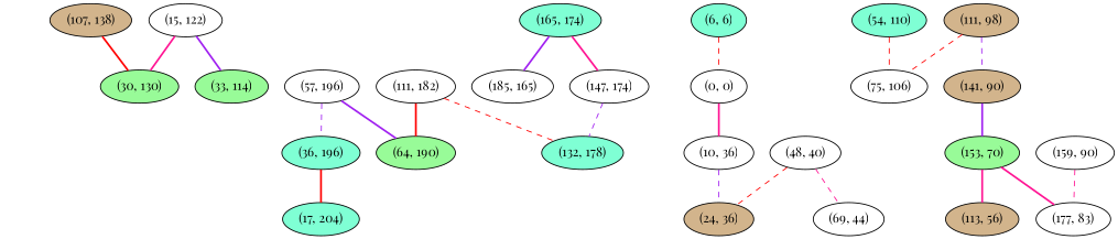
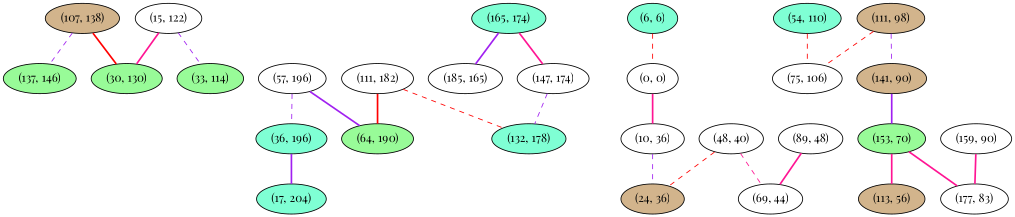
  graph {
    fontname="Playfair Display"
    node [fillcolor=white fontname="Playfair Display" style=filled]
    edge [color=purple fontname="Playfair Display" style=bold weight=1]
    "(107, 138)" [fillcolor=tan]
+   "(137, 146)" [fillcolor=palegreen]
    "(30, 130)" [fillcolor=palegreen]
    "(36, 196)" [fillcolor=aquamarine]
    "(57, 196)"
    "(64, 190)" [fillcolor=palegreen]
    "(17, 204)" [fillcolor=aquamarine]
    "(6, 6)" [fillcolor=aquamarine]
    "(0, 0)"
    "(10, 36)"
    "(24, 36)" [fillcolor=tan]
    "(111, 182)"
    "(132, 178)" [fillcolor=aquamarine]
    "(54, 110)" [fillcolor=aquamarine]
    "(75, 106)"
+   "(89, 48)"
    "(69, 44)"
    "(113, 56)" [fillcolor=tan]
    "(111, 98)" [fillcolor=tan]
    "(141, 90)" [fillcolor=tan]
    "(153, 70)" [fillcolor=palegreen]
    "(48, 40)"
    n23 [label="(177, 83)"]
    "(165, 174)" [fillcolor=aquamarine]
    "(185, 165)"
    "(147, 174)"
    "(33, 114)" [fillcolor=palegreen]
    "(15, 122)"
    "(159, 90)"
+   "(107, 138)" -- "(137, 146)" [style=dashed]
    "(107, 138)" -- "(30, 130)" [color=red]
-   "(36, 196)" -- "(17, 204)" [color=red]
+   "(36, 196)" -- "(17, 204)"
    "(57, 196)" -- "(36, 196)" [style=dashed]
    "(57, 196)" -- "(64, 190)"
    "(6, 6)" -- "(0, 0)" [color=red style=dashed weight=4]
    "(0, 0)" -- "(10, 36)" [color=deeppink]
    "(10, 36)" -- "(24, 36)" [style=dashed]
    "(111, 182)" -- "(64, 190)" [color=red]
    "(111, 182)" -- "(132, 178)" [color=red style=dashed]
    "(54, 110)" -- "(75, 106)" [color=red style=dashed]
+   "(89, 48)" -- "(69, 44)" [color=deeppink]
    "(111, 98)" -- "(75, 106)" [color=red style=dashed]
    "(111, 98)" -- "(141, 90)" [style=dashed]
    "(141, 90)" -- "(153, 70)"
    "(153, 70)" -- "(113, 56)" [color=deeppink]
    "(153, 70)" -- n23 [color=deeppink]
    "(48, 40)" -- "(24, 36)" [color=red style=dashed]
    "(48, 40)" -- "(69, 44)" [color=deeppink style=dashed]
    "(165, 174)" -- "(185, 165)"
    "(165, 174)" -- "(147, 174)" [color=deeppink]
    "(147, 174)" -- "(132, 178)" [style=dashed]
    "(15, 122)" -- "(30, 130)" [color=deeppink]
-   "(15, 122)" -- "(33, 114)"
-   "(159, 90)" -- n23 [color=deeppink style=dashed]
+   "(15, 122)" -- "(33, 114)" [style=dashed]
+   "(159, 90)" -- n23 [color=deeppink]
  }
